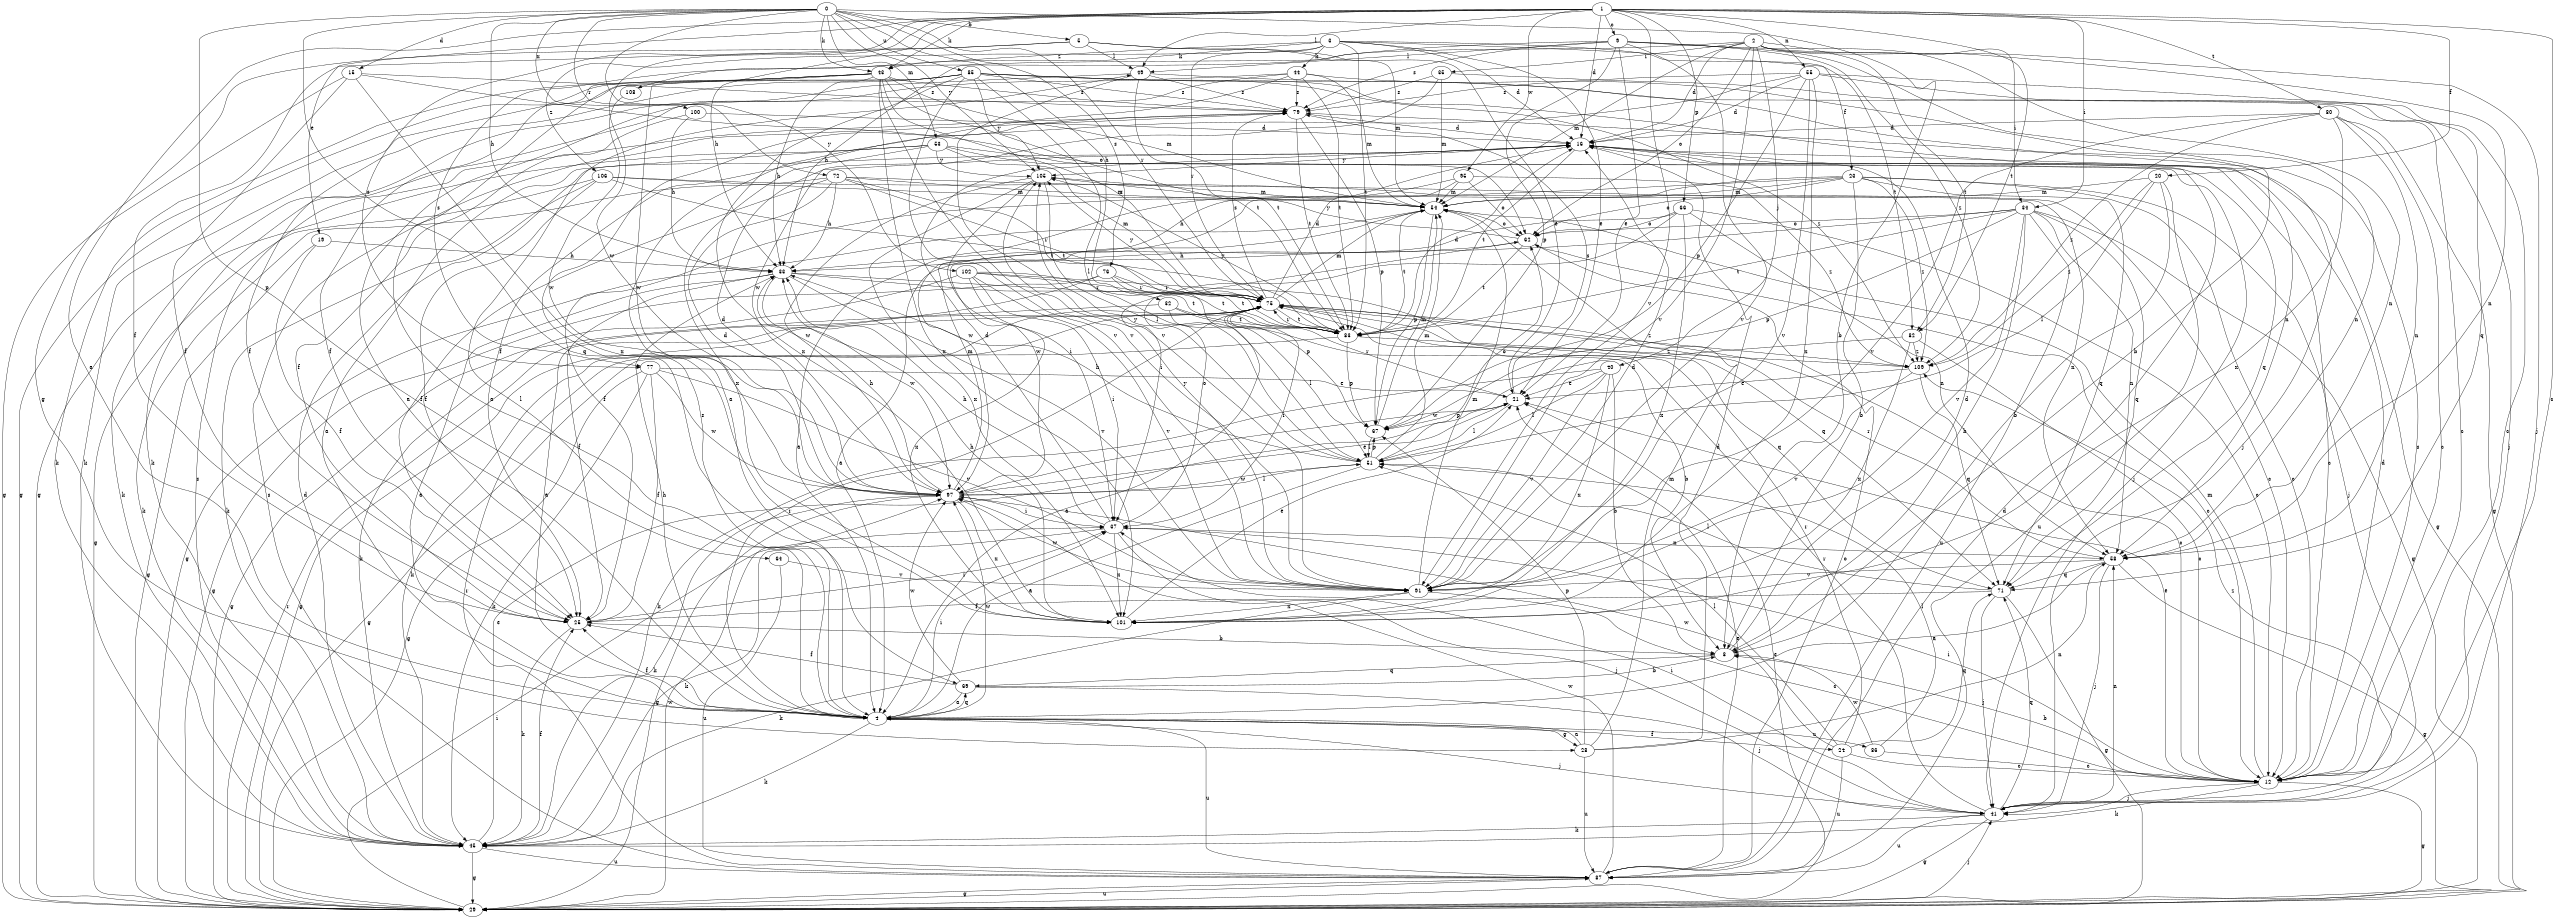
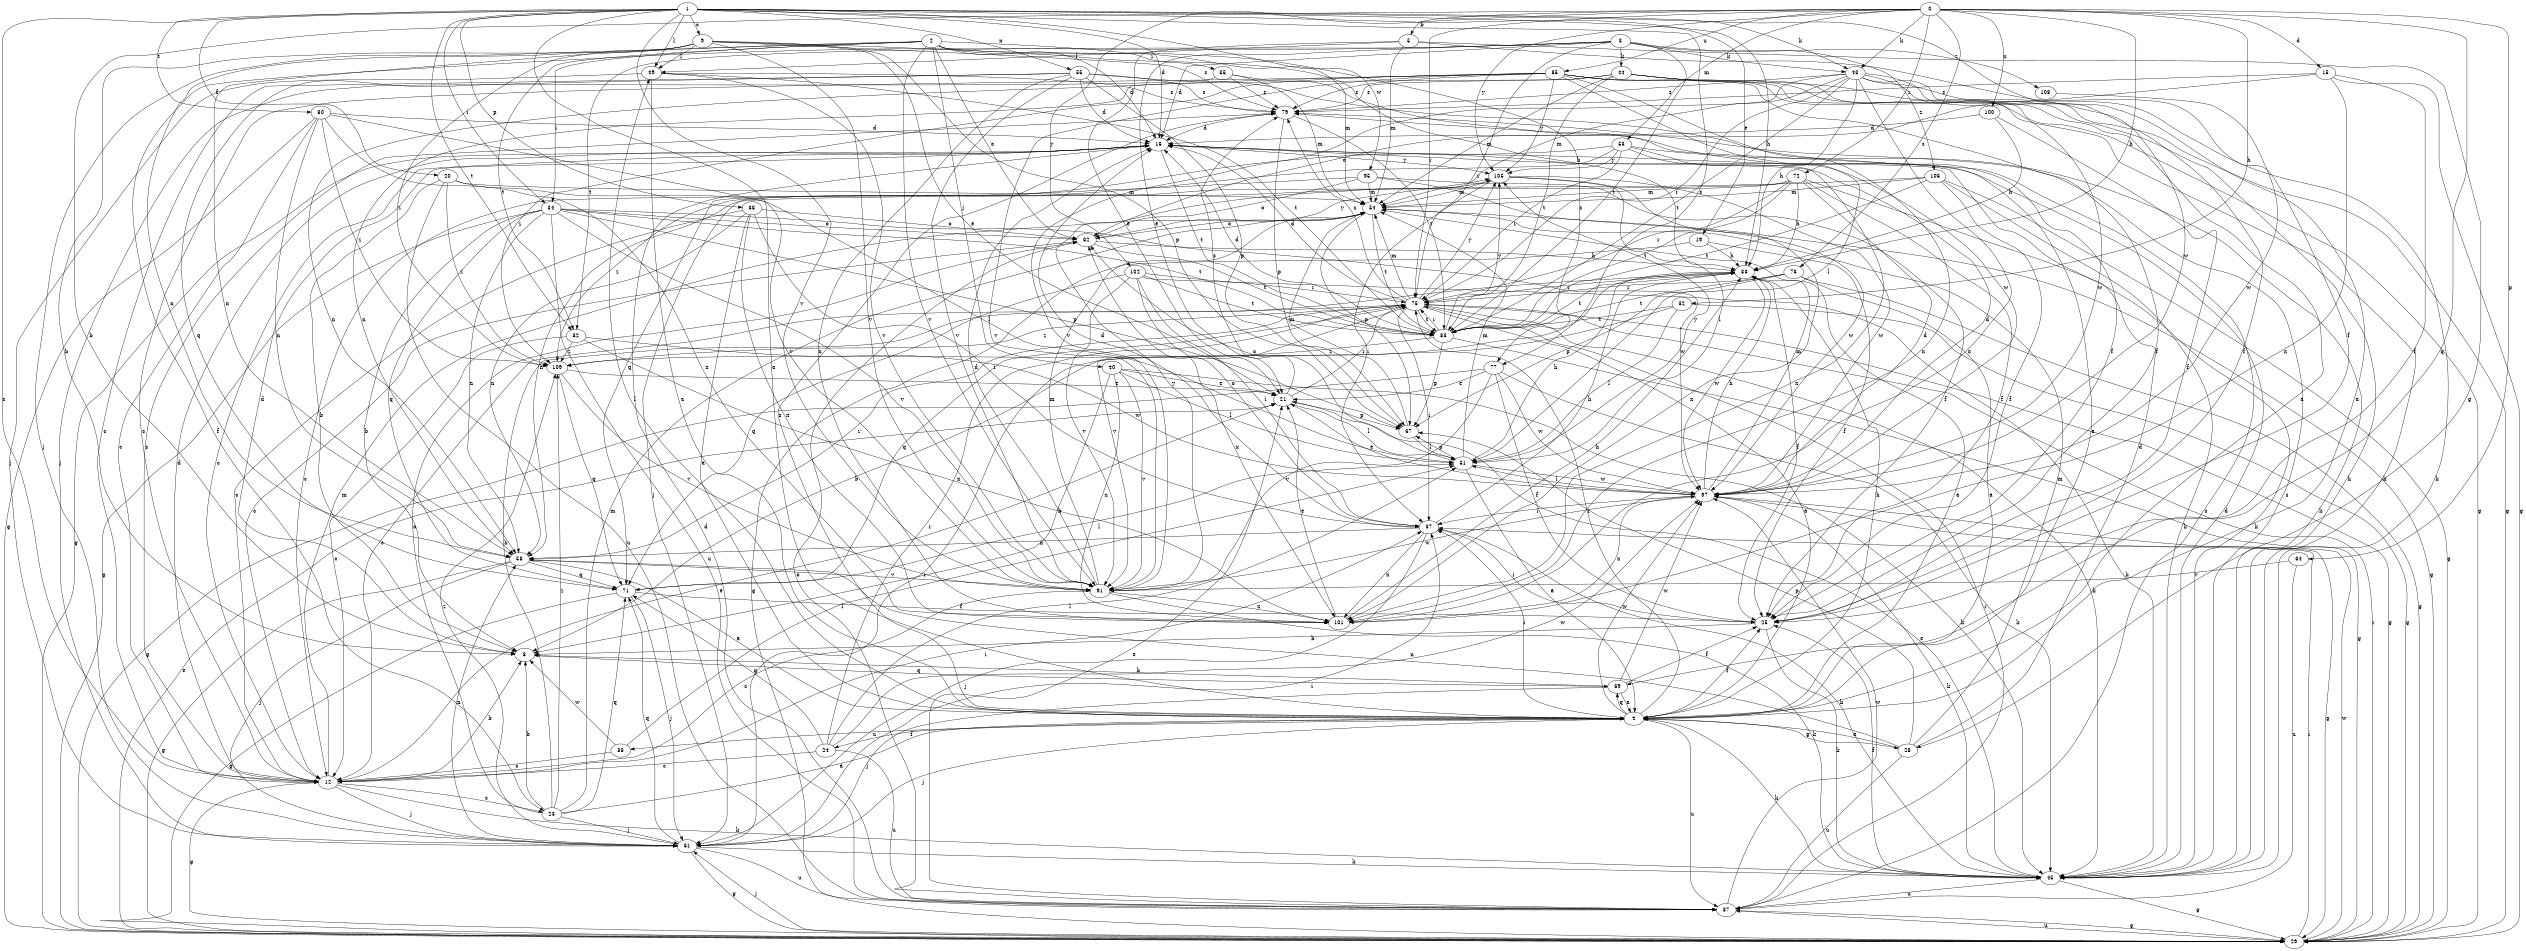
  strict digraph {
    0
    5
    8
    15
    32
    33
    43
    53
    64
    69
    72
    75
    76
    85
    100
    102
    105
    49
    54
    21
    25
    28
    16
    62
    79
    29
    101
    83
    n29 [label=51]
    4
    91
    97
    45
-   41
+   41 [label=61]
    71
    87
    12
    37
    109
    67
    58
    1
    9
    19
    n45 [label=20]
    34
    55
    66
    77
    80
    82
    95
    24
    86
    2
    35
    40
    3
    23
    44
    106
    108
    0 -> 5 [label=b]
    0 -> 8 [label=b]
    0 -> 15 [label=d]
    0 -> 32 [label=h]
    0 -> 33 [label=h]
    0 -> 43 [label=k]
    0 -> 53 [label=m]
    0 -> 64 [label=p]
    0 -> 69 [label=q]
    0 -> 72 [label=r]
    0 -> 75 [label=r]
    0 -> 76 [label=s]
    0 -> 85 [label=u]
    0 -> 100 [label=x]
    0 -> 102 [label=y]
    0 -> 105 [label=y]
    5 -> 49 [label=l]
    5 -> 54 [label=m]
    5 -> 21 [label=e]
    5 -> 25 [label=f]
    5 -> 28 [label=g]
    8 -> 69 [label=q]
    8 -> 16 [label=d]
    15 -> 25 [label=f]
    15 -> 62 [label=o]
    15 -> 79 [label=s]
    15 -> 29 [label=g]
    15 -> 101 [label=x]
    32 -> 8 [label=b]
    32 -> 29 [label=g]
    32 -> 83 [label=t]
    32 -> n29 [label=l]
    33 -> 75 [label=r]
    33 -> 25 [label=f]
    33 -> 83 [label=t]
    33 -> 4 [label=a]
    33 -> 91 [label=v]
    33 -> 97 [label=w]
    43 -> 33 [label=h]
    43 -> 75 [label=r]
    43 -> 54 [label=m]
    43 -> 25 [label=f]
    43 -> 79 [label=s]
    43 -> 101 [label=x]
    43 -> 83 [label=t]
    43 -> 4 [label=a]
    43 -> 91 [label=v]
    43 -> 97 [label=w]
    43 -> 45 [label=k]
-   53 -> 75 [label=m]
+   53 -> 75 [label=r]
    53 -> 105 [label=y]
    53 -> 101 [label=x]
    53 -> 4 [label=a]
    53 -> 45 [label=k]
    53 -> 41 [label=j]
    53 -> 71 [label=q]
    64 -> 91 [label=v]
    64 -> 87 [label=u]
    69 -> 8 [label=b]
    69 -> 25 [label=f]
    69 -> 4 [label=a]
    69 -> 97 [label=w]
    69 -> 41 [label=j]
    72 -> 33 [label=h]
    72 -> 75 [label=r]
    72 -> 54 [label=m]
    72 -> 25 [label=f]
    72 -> 83 [label=t]
    72 -> 97 [label=d]
    72 -> 45 [label=k]
    72 -> 12 [label=c]
    75 -> 105 [label=y]
    75 -> 54 [label=m]
    75 -> 16 [label=d]
    75 -> 79 [label=s]
    75 -> 29 [label=g]
    75 -> 83 [label=t]
    75 -> 4 [label=a]
    75 -> 45 [label=k]
    75 -> 71 [label=q]
    75 -> 12 [label=c]
    75 -> 37 [label=i]
    75 -> 109 [label=z]
    76 -> 75 [label=r]
    76 -> 29 [label=g]
    76 -> 83 [label=t]
    76 -> 4 [label=a]
    76 -> 67 [label=p]
    85 -> 105 [label=y]
    85 -> 25 [label=f]
    85 -> 79 [label=s]
    85 -> 29 [label=g]
    85 -> 101 [label=x]
    85 -> n29 [label=l]
    85 -> 91 [label=v]
    85 -> 45 [label=k]
    85 -> 12 [label=c]
    85 -> 109 [label=z]
    85 -> 58 [label=n]
    100 -> 33 [label=h]
    100 -> 25 [label=f]
    100 -> 16 [label=d]
    102 -> 75 [label=r]
    102 -> 101 [label=x]
    102 -> 83 [label=t]
    102 -> 91 [label=v]
    102 -> 45 [label=k]
    102 -> 71 [label=q]
    102 -> 37 [label=i]
    105 -> 54 [label=m]
    105 -> 101 [label=x]
    105 -> n29 [label=l]
    105 -> 97 [label=w]
    105 -> 37 [label=i]
    49 -> 79 [label=s]
    49 -> 83 [label=t]
    49 -> 4 [label=a]
    49 -> 91 [label=v]
    49 -> 41 [label=j]
    54 -> 62 [label=o]
    54 -> 29 [label=g]
    54 -> 83 [label=t]
    54 -> 67 [label=p]
    21 -> 75 [label=r]
    21 -> 79 [label=s]
    21 -> n29 [label=l]
    21 -> 67 [label=p]
    25 -> 8 [label=b]
    25 -> 45 [label=k]
    25 -> 37 [label=i]
    28 -> 54 [label=m]
    28 -> 16 [label=d]
    28 -> 4 [label=a]
    28 -> 87 [label=u]
    28 -> 67 [label=p]
    28 -> 58 [label=n]
    16 -> 105 [label=y]
    16 -> 29 [label=g]
    16 -> 83 [label=t]
    16 -> 12 [label=c]
    62 -> 33 [label=h]
    62 -> 105 [label=y]
    62 -> 83 [label=t]
    62 -> 12 [label=c]
    79 -> 16 [label=d]
    79 -> 83 [label=t]
    79 -> 67 [label=p]
    29 -> 75 [label=r]
    29 -> 21 [label=e]
    29 -> 97 [label=w]
    29 -> 41 [label=j]
    29 -> 87 [label=u]
    29 -> 37 [label=i]
    101 -> 33 [label=h]
    101 -> 21 [label=e]
    83 -> 75 [label=r]
    83 -> 105 [label=y]
    83 -> 16 [label=d]
    83 -> 29 [label=g]
    83 -> 109 [label=z]
    83 -> 67 [label=p]
    n29 -> 33 [label=h]
    n29 -> 105 [label=y]
    n29 -> 54 [label=m]
    n29 -> 62 [label=o]
    n29 -> 4 [label=a]
    n29 -> 97 [label=w]
    n29 -> 67 [label=p]
    4 -> 33 [label=h]
    4 -> 69 [label=q]
    4 -> 75 [label=r]
    4 -> 49 [label=l]
    4 -> 25 [label=f]
    4 -> 28 [label=g]
    4 -> 79 [label=s]
    4 -> 97 [label=w]
    4 -> 45 [label=k]
    4 -> 41 [label=j]
    4 -> 87 [label=u]
    4 -> 37 [label=i]
    4 -> 24 [label=f]
    4 -> 86 [label=u]
    91 -> 105 [label=y]
    91 -> 54 [label=m]
    91 -> 16 [label=d]
    91 -> 101 [label=x]
    91 -> 97 [label=w]
    91 -> 45 [label=k]
    91 -> 12 [label=c]
    97 -> 33 [label=h]
    97 -> 54 [label=m]
    97 -> 21 [label=e]
    97 -> 16 [label=d]
    97 -> 29 [label=g]
    97 -> 101 [label=x]
    97 -> n29 [label=l]
    97 -> 45 [label=k]
    97 -> 37 [label=i]
    45 -> 21 [label=e]
    45 -> 25 [label=f]
    45 -> 16 [label=d]
    45 -> 79 [label=s]
    45 -> 29 [label=g]
    45 -> 87 [label=u]
    41 -> 75 [label=r]
    41 -> 29 [label=g]
    41 -> 45 [label=k]
    41 -> 71 [label=q]
    41 -> 87 [label=u]
    41 -> 37 [label=i]
    41 -> 109 [label=z]
    41 -> 58 [label=n]
    71 -> 25 [label=f]
    71 -> 29 [label=g]
    71 -> n29 [label=l]
    71 -> 41 [label=j]
    87 -> 75 [label=r]
    87 -> 21 [label=e]
    87 -> 16 [label=d]
    87 -> 62 [label=o]
    87 -> 79 [label=s]
    87 -> 29 [label=g]
    87 -> 97 [label=w]
    12 -> 8 [label=b]
    12 -> 54 [label=m]
    12 -> 21 [label=e]
    12 -> 16 [label=d]
    12 -> 79 [label=s]
    12 -> 29 [label=g]
    12 -> 45 [label=k]
    12 -> 41 [label=j]
    12 -> 37 [label=i]
    37 -> 33 [label=h]
    37 -> 16 [label=d]
    37 -> 62 [label=o]
    37 -> 101 [label=x]
    37 -> 45 [label=k]
    37 -> 41 [label=j]
    37 -> 58 [label=n]
    109 -> 21 [label=e]
    109 -> 91 [label=v]
    109 -> 71 [label=q]
    67 -> 54 [label=m]
    67 -> n29 [label=l]
    58 -> 75 [label=r]
    58 -> 29 [label=g]
    58 -> 4 [label=a]
    58 -> 91 [label=v]
    58 -> 41 [label=j]
    58 -> 71 [label=q]
    1 -> 33 [label=h]
    1 -> 43 [label=k]
    1 -> 49 [label=l]
    1 -> 16 [label=d]
    1 -> 4 [label=a]
    1 -> 91 [label=v]
    1 -> 97 [label=w]
    1 -> 12 [label=c]
    1 -> 9 [label=c]
    1 -> 19 [label=e]
    1 -> n45 [label=f]
    1 -> 34 [label=i]
    1 -> 55 [label=n]
    1 -> 66 [label=p]
    1 -> 77 [label=s]
    1 -> 80 [label=t]
    1 -> 82 [label=t]
    1 -> 95 [label=w]
    9 -> 8 [label=b]
    9 -> 33 [label=h]
    9 -> 49 [label=l]
    9 -> 21 [label=e]
    9 -> 79 [label=s]
    9 -> 91 [label=v]
    9 -> 109 [label=z]
    9 -> 67 [label=p]
    9 -> 58 [label=n]
    19 -> 33 [label=h]
    19 -> 25 [label=f]
    19 -> 29 [label=g]
    n45 -> 8 [label=b]
    n45 -> 54 [label=m]
    n45 -> n29 [label=l]
    n45 -> 87 [label=u]
    n45 -> 109 [label=z]
    34 -> 8 [label=b]
    34 -> 62 [label=o]
    34 -> 29 [label=g]
    34 -> 83 [label=t]
    34 -> 91 [label=v]
    34 -> 97 [label=w]
    34 -> 71 [label=q]
    34 -> 87 [label=u]
    34 -> 67 [label=p]
    34 -> 58 [label=n]
    55 -> 25 [label=f]
    55 -> 16 [label=d]
    55 -> 79 [label=s]
    55 -> 101 [label=x]
    55 -> 91 [label=v]
    55 -> 71 [label=q]
    55 -> 12 [label=c]
    55 -> 67 [label=p]
    66 -> 62 [label=o]
    66 -> 101 [label=x]
    66 -> 4 [label=a]
    66 -> 12 [label=c]
    66 -> 37 [label=i]
    66 -> 58 [label=n]
    77 -> 21 [label=e]
    77 -> 25 [label=f]
    77 -> 29 [label=g]
    77 -> 91 [label=v]
    77 -> 97 [label=w]
    77 -> 45 [label=k]
    80 -> 16 [label=d]
    80 -> 29 [label=g]
    80 -> 101 [label=x]
    80 -> 91 [label=v]
    80 -> 12 [label=c]
    80 -> 109 [label=z]
    80 -> 58 [label=n]
    82 -> 101 [label=x]
    82 -> 97 [label=w]
    82 -> 12 [label=c]
    82 -> 109 [label=z]
    95 -> 54 [label=m]
    95 -> 25 [label=f]
    95 -> 62 [label=o]
    95 -> 97 [label=w]
    95 -> 109 [label=z]
    24 -> 75 [label=r]
    24 -> n29 [label=l]
    24 -> 97 [label=w]
    24 -> 71 [label=q]
    24 -> 87 [label=u]
    24 -> 12 [label=c]
    86 -> 8 [label=w]
    86 -> n29 [label=l]
    86 -> 12 [label=c]
    2 -> 54 [label=m]
    2 -> 16 [label=d]
    2 -> 62 [label=o]
    2 -> 91 [label=v]
    2 -> 41 [label=j]
    2 -> 58 [label=n]
    2 -> 34 [label=i]
    2 -> 77 [label=s]
    2 -> 82 [label=t]
    2 -> 35 [label=i]
    2 -> 40 [label=j]
    35 -> 54 [label=m]
    35 -> 79 [label=s]
    35 -> 97 [label=w]
    35 -> 41 [label=j]
    40 -> 8 [label=b]
    40 -> 21 [label=e]
    40 -> 101 [label=x]
    40 -> n29 [label=l]
    40 -> 91 [label=v]
    40 -> 45 [label=k]
    3 -> 43 [label=k]
    3 -> 75 [label=r]
    3 -> 21 [label=e]
    3 -> 16 [label=d]
    3 -> 83 [label=t]
    3 -> 82 [label=t]
    3 -> 23 [label=f]
    3 -> 44 [label=k]
    3 -> 106 [label=z]
    3 -> 108 [label=z]
    23 -> 8 [label=b]
    23 -> 33 [label=h]
    23 -> 54 [label=m]
    23 -> 62 [label=o]
    23 -> 4 [label=a]
    23 -> 41 [label=j]
    23 -> 71 [label=q]
-   23 -> 12 [label=c]
+   12 -> 23 [label=c]
    23 -> 109 [label=z]
    44 -> 54 [label=m]
    44 -> 79 [label=s]
    44 -> 29 [label=g]
    44 -> 83 [label=t]
    44 -> 4 [label=a]
    44 -> 45 [label=k]
    44 -> 58 [label=n]
    106 -> 54 [label=m]
    106 -> 25 [label=f]
    106 -> 29 [label=g]
    106 -> 83 [label=t]
    106 -> 45 [label=k]
    106 -> 58 [label=n]
    108 -> 97 [label=w]
  }
